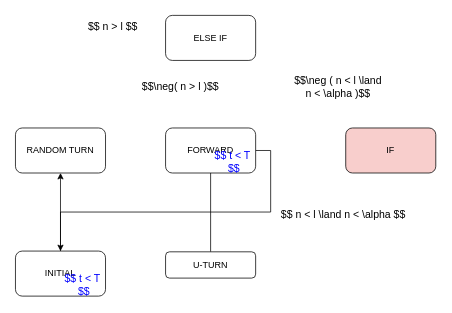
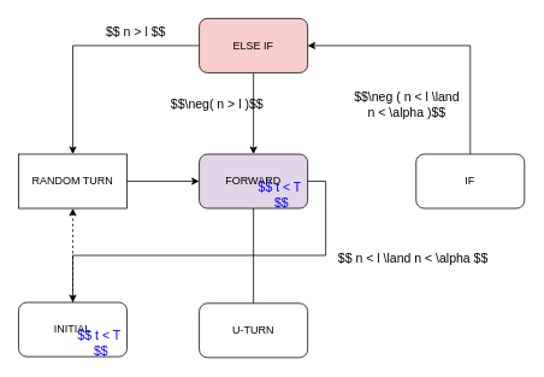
  <mxCell id="0" />
  <mxCell id="1" parent="0" />
  <mxCell id="2" value="" style="group" vertex="1" connectable="0" parent="1"><mxGeometry x="20" y="20" width="560" height="375" as="geometry" /></mxCell>
- <mxCell id="3" style="edgeStyle=orthogonalEdgeStyle;rounded=0;orthogonalLoop=1;jettySize=auto;html=1;exitX=0.5;exitY=0;exitDx=0;exitDy=0;entryX=0.5;entryY=1;entryDx=0;entryDy=0;" edge="1" parent="2" source="4" target="6"><mxGeometry relative="1" as="geometry" /></mxCell>
+ <mxCell id="3" style="edgeStyle=orthogonalEdgeStyle;rounded=0;orthogonalLoop=1;jettySize=auto;html=1;exitX=0.5;exitY=0;exitDx=0;exitDy=0;entryX=0.5;entryY=1;entryDx=0;entryDy=0;dashed=1;" edge="1" parent="2" source="4" target="6"><mxGeometry relative="1" as="geometry" /></mxCell>
  <mxCell id="4" value="INITIAL" style="rounded=1;whiteSpace=wrap;html=1;" vertex="1" parent="2"><mxGeometry y="314" width="120" height="60" as="geometry" /></mxCell>
- <mxCell id="6" value="RANDOM TURN" style="rounded=1;whiteSpace=wrap;html=1;" vertex="1" parent="2"><mxGeometry y="150" width="120" height="60" as="geometry" /></mxCell>
+ <mxCell id="5" style="edgeStyle=orthogonalEdgeStyle;rounded=0;orthogonalLoop=1;jettySize=auto;html=1;exitX=1;exitY=0.5;exitDx=0;exitDy=0;entryX=0;entryY=0.5;entryDx=0;entryDy=0;" edge="1" parent="2" source="6" target="10"><mxGeometry relative="1" as="geometry" /></mxCell>
+ <mxCell id="6" value="RANDOM TURN" style="whiteSpace=wrap;html=1;rounded=0;" vertex="1" parent="2"><mxGeometry y="150" width="120" height="60" as="geometry" /></mxCell>
  <mxCell id="7" style="edgeStyle=orthogonalEdgeStyle;rounded=0;orthogonalLoop=1;jettySize=auto;html=1;exitX=0.5;exitY=0;exitDx=0;exitDy=0;entryX=0.5;entryY=1;entryDx=0;entryDy=0;endArrow=none;" edge="1" parent="2" source="8" target="10"><mxGeometry relative="1" as="geometry" /></mxCell>
- <mxCell id="8" value="U-TURN" style="rounded=1;whiteSpace=wrap;html=1;" vertex="1" parent="2"><mxGeometry x="200" y="315" width="120" height="35" as="geometry" /></mxCell>
+ <mxCell id="8" value="U-TURN" style="rounded=1;whiteSpace=wrap;html=1;" vertex="1" parent="2"><mxGeometry x="200" y="315" width="120" height="60" as="geometry" /></mxCell>
  <mxCell id="9" style="edgeStyle=orthogonalEdgeStyle;rounded=0;orthogonalLoop=1;jettySize=auto;html=1;exitX=1;exitY=0.5;exitDx=0;exitDy=0;" edge="1" parent="2" source="10" target="4"><mxGeometry relative="1" as="geometry" /></mxCell>
- <mxCell id="10" value="FORWARD" style="rounded=1;whiteSpace=wrap;html=1;" vertex="1" parent="2"><mxGeometry x="200" y="150" width="120" height="60" as="geometry" /></mxCell>
- <mxCell id="12" value="IF" style="rounded=1;whiteSpace=wrap;html=1;fillColor=#f8cecc;" vertex="1" parent="2"><mxGeometry x="440" y="150" width="120" height="60" as="geometry" /></mxCell>
- <mxCell id="15" value="ELSE IF" style="rounded=1;whiteSpace=wrap;html=1;" vertex="1" parent="2"><mxGeometry x="200" width="120" height="60" as="geometry" /></mxCell>
+ <mxCell id="10" value="FORWARD" style="rounded=1;whiteSpace=wrap;html=1;fillColor=#e1d5e7;" vertex="1" parent="2"><mxGeometry x="200" y="150" width="120" height="60" as="geometry" /></mxCell>
+ <mxCell id="11" style="edgeStyle=orthogonalEdgeStyle;rounded=0;orthogonalLoop=1;jettySize=auto;html=1;exitX=0.5;exitY=0;exitDx=0;exitDy=0;entryX=1;entryY=0.5;entryDx=0;entryDy=0;" edge="1" parent="2" source="12" target="15"><mxGeometry relative="1" as="geometry" /></mxCell>
+ <mxCell id="12" value="IF" style="rounded=1;whiteSpace=wrap;html=1;" vertex="1" parent="2"><mxGeometry x="440" y="150" width="120" height="60" as="geometry" /></mxCell>
+ <mxCell id="13" style="edgeStyle=orthogonalEdgeStyle;rounded=0;orthogonalLoop=1;jettySize=auto;html=1;exitX=0.5;exitY=1;exitDx=0;exitDy=0;entryX=0.5;entryY=0;entryDx=0;entryDy=0;" edge="1" parent="2" source="15" target="10"><mxGeometry relative="1" as="geometry" /></mxCell>
+ <mxCell id="14" style="edgeStyle=orthogonalEdgeStyle;rounded=0;orthogonalLoop=1;jettySize=auto;html=1;exitX=0;exitY=0.5;exitDx=0;exitDy=0;entryX=0.5;entryY=0;entryDx=0;entryDy=0;" edge="1" parent="2" source="15" target="6"><mxGeometry relative="1" as="geometry" /></mxCell>
+ <mxCell id="15" value="ELSE IF" style="rounded=1;whiteSpace=wrap;html=1;fillColor=#f8cecc;" vertex="1" parent="2"><mxGeometry x="200" width="120" height="60" as="geometry" /></mxCell>
  <mxCell id="16" value="&lt;font style=&quot;font-size: 14px;&quot;&gt;$$ n &amp;lt; l \land n &amp;lt; \alpha $$&lt;/font&gt;" style="text;html=1;align=center;verticalAlign=middle;whiteSpace=wrap;rounded=0;" vertex="1" parent="2"><mxGeometry x="347" y="250" width="180" height="30" as="geometry" /></mxCell>
  <mxCell id="17" value="&lt;span style=&quot;font-size: 14px;&quot;&gt;$$\neg ( n &amp;lt; l \land n &amp;lt; \alpha )$$&lt;/span&gt;" style="text;html=1;align=center;verticalAlign=middle;whiteSpace=wrap;rounded=0;" vertex="1" parent="2"><mxGeometry x="370" y="80" width="120" height="30" as="geometry" /></mxCell>
  <mxCell id="18" value="&lt;font style=&quot;font-size: 14px;&quot;&gt;$$ n &amp;gt; l $$&lt;/font&gt;" style="text;html=1;align=center;verticalAlign=middle;whiteSpace=wrap;rounded=0;" vertex="1" parent="2"><mxGeometry x="40" width="180" height="30" as="geometry" /></mxCell>
  <mxCell id="19" value="&lt;font style=&quot;font-size: 14px;&quot;&gt;$$\neg( n &amp;gt; l )$$&lt;/font&gt;" style="text;html=1;align=center;verticalAlign=middle;whiteSpace=wrap;rounded=0;" vertex="1" parent="2"><mxGeometry x="130" y="80" width="180" height="30" as="geometry" /></mxCell>
  <mxCell id="20" value="&lt;font style=&quot;font-size: 14px;&quot;&gt;$$ t &amp;lt; T&amp;nbsp; $$&lt;/font&gt;" style="text;html=1;align=center;verticalAlign=middle;whiteSpace=wrap;rounded=0;fontColor=#0000FF;" vertex="1" parent="2"><mxGeometry x="263" y="180" width="57" height="30" as="geometry" /></mxCell>
  <mxCell id="21" value="&lt;font style=&quot;font-size: 14px;&quot;&gt;$$ t &amp;lt; T&amp;nbsp; $$&lt;/font&gt;" style="text;html=1;align=center;verticalAlign=middle;whiteSpace=wrap;rounded=0;fontColor=#0000FF;" vertex="1" parent="2"><mxGeometry x="63" y="344" width="57" height="30" as="geometry" /></mxCell>
